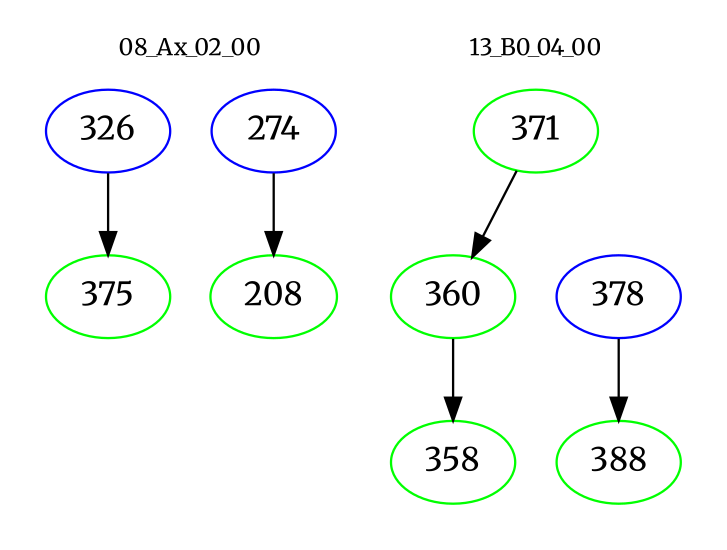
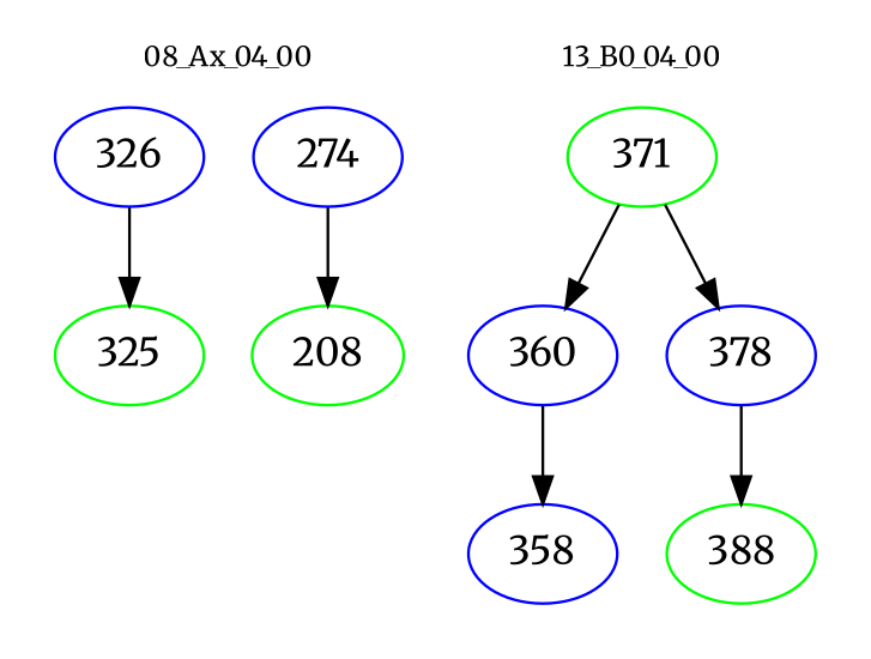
  digraph {
    fontname=Merriweather
    node [color=green fontname=Merriweather]
    edge [color=black fontname=Merriweather]
    n1 [color=blue label=274]
    n2 [color=blue label=326]
    n3 [label=208]
-   n4 [label=375]
+   n4 [label=325]
    n5 [label=371]
-   n6 [label=360]
+   n6 [color=blue label=360]
    n7 [color=blue label=378]
-   n8 [label=358]
+   n8 [color=blue label=358]
    n9 [label=388]
    subgraph cluster_1 {
      color=white
      fontsize=10
-     label="08_Ax_02_00"
+     label="08_Ax_04_00"
      n1
      n2
      n3
      n4
    }
    subgraph cluster_2 {
      color=white
      fontsize=10
      label="13_B0_04_00"
      n5
      n6
      n7
      n8
      n9
    }
    n1 -> n3
    n2 -> n4
    n5 -> n6
+   n5 -> n7
    n6 -> n8
    n7 -> n9
  }
